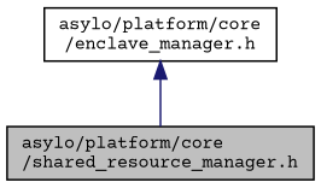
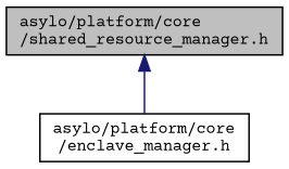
  digraph {
    fontname="Courier Prime"
    node [color=black fontname="Courier Prime" fontsize=10 shape=record style=filled]
    n1 [fillcolor=grey75 fontcolor=black height=0.2 label="asylo/platform/core\l/shared_resource_manager.h" width=0.4]
    n2 [fillcolor=white height=0.2 label="asylo/platform/core\l/enclave_manager.h" width=0.4]
-   n2 -> n1 [color=midnightblue dir=back fontname="Courier Prime" fontsize=10 labelfontname=Helvetica labelfontsize=10 style=solid]
+   n1 -> n2 [color=midnightblue dir=back fontname="Courier Prime" fontsize=10 labelfontname=Helvetica labelfontsize=10 style=solid]
  }
